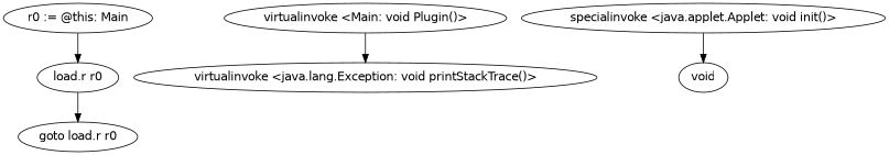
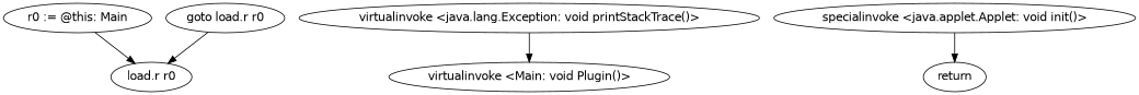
  digraph {
    fontname="DejaVu Sans"
    node [fontname="DejaVu Sans"]
    edge [fontname="DejaVu Sans"]
    "r0 := @this: Main"
    "load.r r0"
    "virtualinvoke <Main: void Plugin()>"
    "virtualinvoke <java.lang.Exception: void printStackTrace()>"
    "specialinvoke <java.applet.Applet: void init()>"
-   return [label=void]
+   return
    "goto load.r r0"
    "r0 := @this: Main" -> "load.r r0"
-   "virtualinvoke <Main: void Plugin()>" -> "virtualinvoke <java.lang.Exception: void printStackTrace()>"
+   "virtualinvoke <java.lang.Exception: void printStackTrace()>" -> "virtualinvoke <Main: void Plugin()>"
    "specialinvoke <java.applet.Applet: void init()>" -> return
-   "load.r r0" -> "goto load.r r0"
+   "goto load.r r0" -> "load.r r0"
  }
